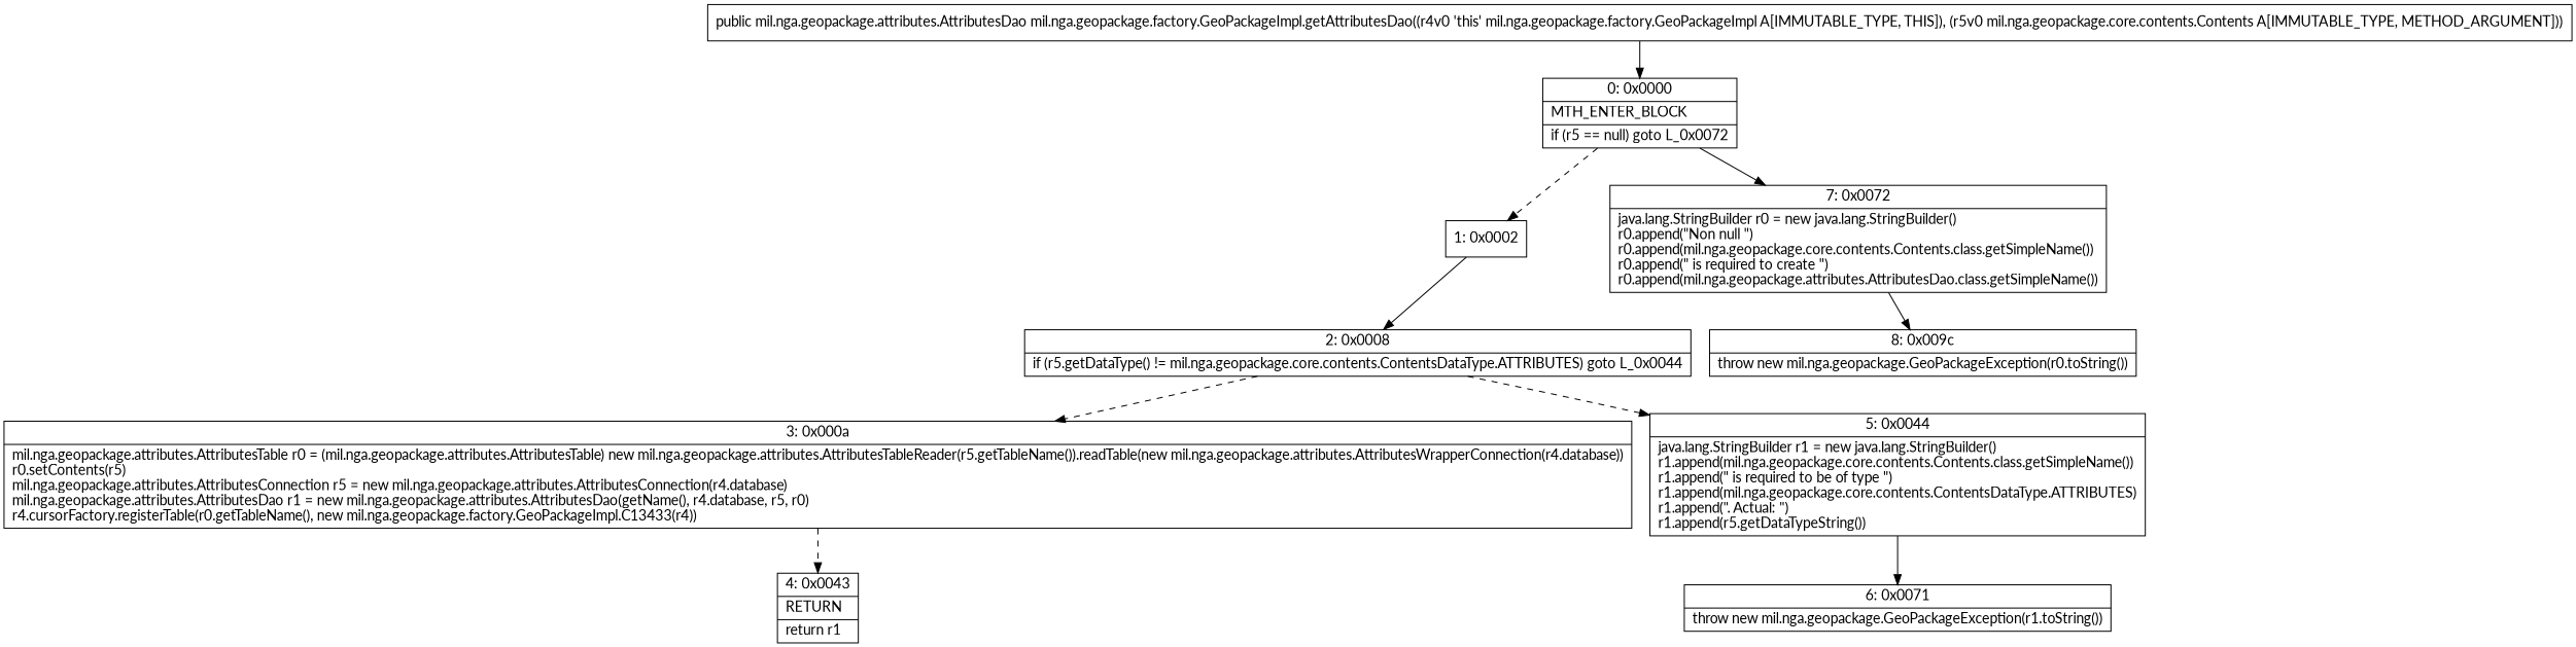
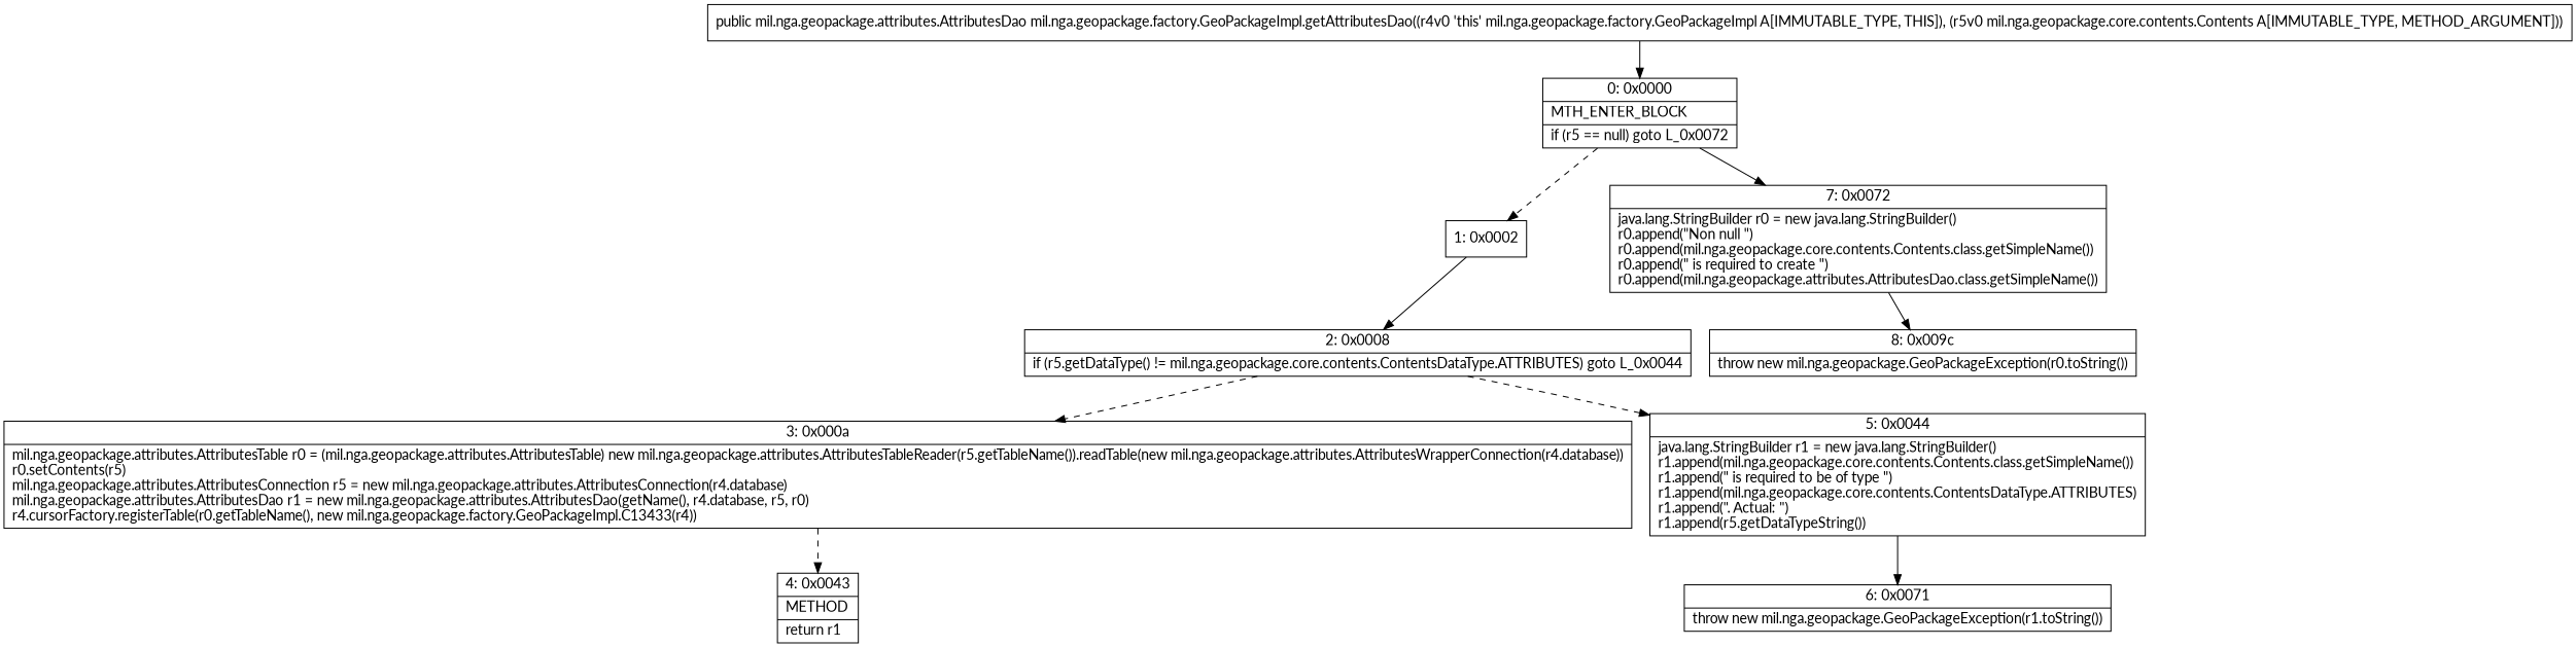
  digraph {
    fontname=Lato
    node [fontname=Lato shape=record]
    edge [fontname=Lato]
    n1 [label="{0\:\ 0x0000|MTH_ENTER_BLOCK\l|if (r5 == null) goto L_0x0072\l}"]
    n2 [label="{1\:\ 0x0002}"]
    n3 [label="{7\:\ 0x0072|java.lang.StringBuilder r0 = new java.lang.StringBuilder()\lr0.append(\"Non null \")\lr0.append(mil.nga.geopackage.core.contents.Contents.class.getSimpleName())\lr0.append(\" is required to create \")\lr0.append(mil.nga.geopackage.attributes.AttributesDao.class.getSimpleName())\l}"]
    n4 [label="{2\:\ 0x0008|if (r5.getDataType() != mil.nga.geopackage.core.contents.ContentsDataType.ATTRIBUTES) goto L_0x0044\l}"]
    n5 [label="{8\:\ 0x009c|throw new mil.nga.geopackage.GeoPackageException(r0.toString())\l}"]
    n6 [label="{3\:\ 0x000a|mil.nga.geopackage.attributes.AttributesTable r0 = (mil.nga.geopackage.attributes.AttributesTable) new mil.nga.geopackage.attributes.AttributesTableReader(r5.getTableName()).readTable(new mil.nga.geopackage.attributes.AttributesWrapperConnection(r4.database))\lr0.setContents(r5)\lmil.nga.geopackage.attributes.AttributesConnection r5 = new mil.nga.geopackage.attributes.AttributesConnection(r4.database)\lmil.nga.geopackage.attributes.AttributesDao r1 = new mil.nga.geopackage.attributes.AttributesDao(getName(), r4.database, r5, r0)\lr4.cursorFactory.registerTable(r0.getTableName(), new mil.nga.geopackage.factory.GeoPackageImpl.C13433(r4))\l}"]
    n7 [label="{5\:\ 0x0044|java.lang.StringBuilder r1 = new java.lang.StringBuilder()\lr1.append(mil.nga.geopackage.core.contents.Contents.class.getSimpleName())\lr1.append(\" is required to be of type \")\lr1.append(mil.nga.geopackage.core.contents.ContentsDataType.ATTRIBUTES)\lr1.append(\". Actual: \")\lr1.append(r5.getDataTypeString())\l}"]
-   n8 [label="{4\:\ 0x0043|RETURN\l|return r1\l}"]
+   n8 [label="{4\:\ 0x0043|METHOD\l|return r1\l}"]
    n9 [label="{6\:\ 0x0071|throw new mil.nga.geopackage.GeoPackageException(r1.toString())\l}"]
    n10 [label="{public mil.nga.geopackage.attributes.AttributesDao mil.nga.geopackage.factory.GeoPackageImpl.getAttributesDao((r4v0 'this' mil.nga.geopackage.factory.GeoPackageImpl A[IMMUTABLE_TYPE, THIS]), (r5v0 mil.nga.geopackage.core.contents.Contents A[IMMUTABLE_TYPE, METHOD_ARGUMENT])) }"]
    n1 -> n2 [style=dashed]
    n1 -> n3
    n2 -> n4
    n3 -> n5
    n4 -> n6 [style=dashed]
    n4 -> n7 [style=dashed]
    n6 -> n8 [style=dashed]
    n7 -> n9
    n10 -> n1
  }
